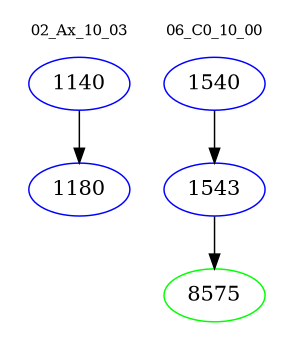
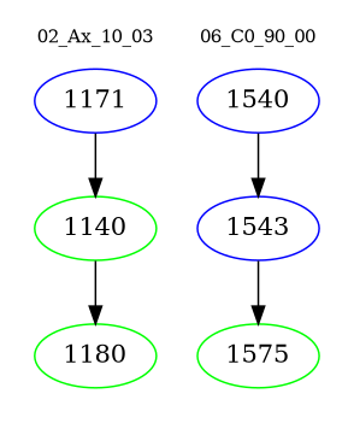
  digraph {
    node [color=blue]
    edge [color=black]
-   n2 [label=1140]
-   n3 [label=1180]
+   n1 [label=1171]
+   n2 [color=green label=1140]
+   n3 [color=green label=1180]
    n4 [label=1540]
    n5 [label=1543]
-   n6 [color=green label=8575]
+   n6 [color=green label=1575]
    subgraph cluster_1 {
      color=white
      fontsize=10
      label="02_Ax_10_03"
+     n1
      n2
      n3
    }
    subgraph cluster_2 {
      color=white
      fontsize=10
-     label="06_C0_10_00"
+     label="06_C0_90_00"
      n4
      n5
      n6
    }
+   n1 -> n2
    n2 -> n3
    n4 -> n5
    n5 -> n6
  }
